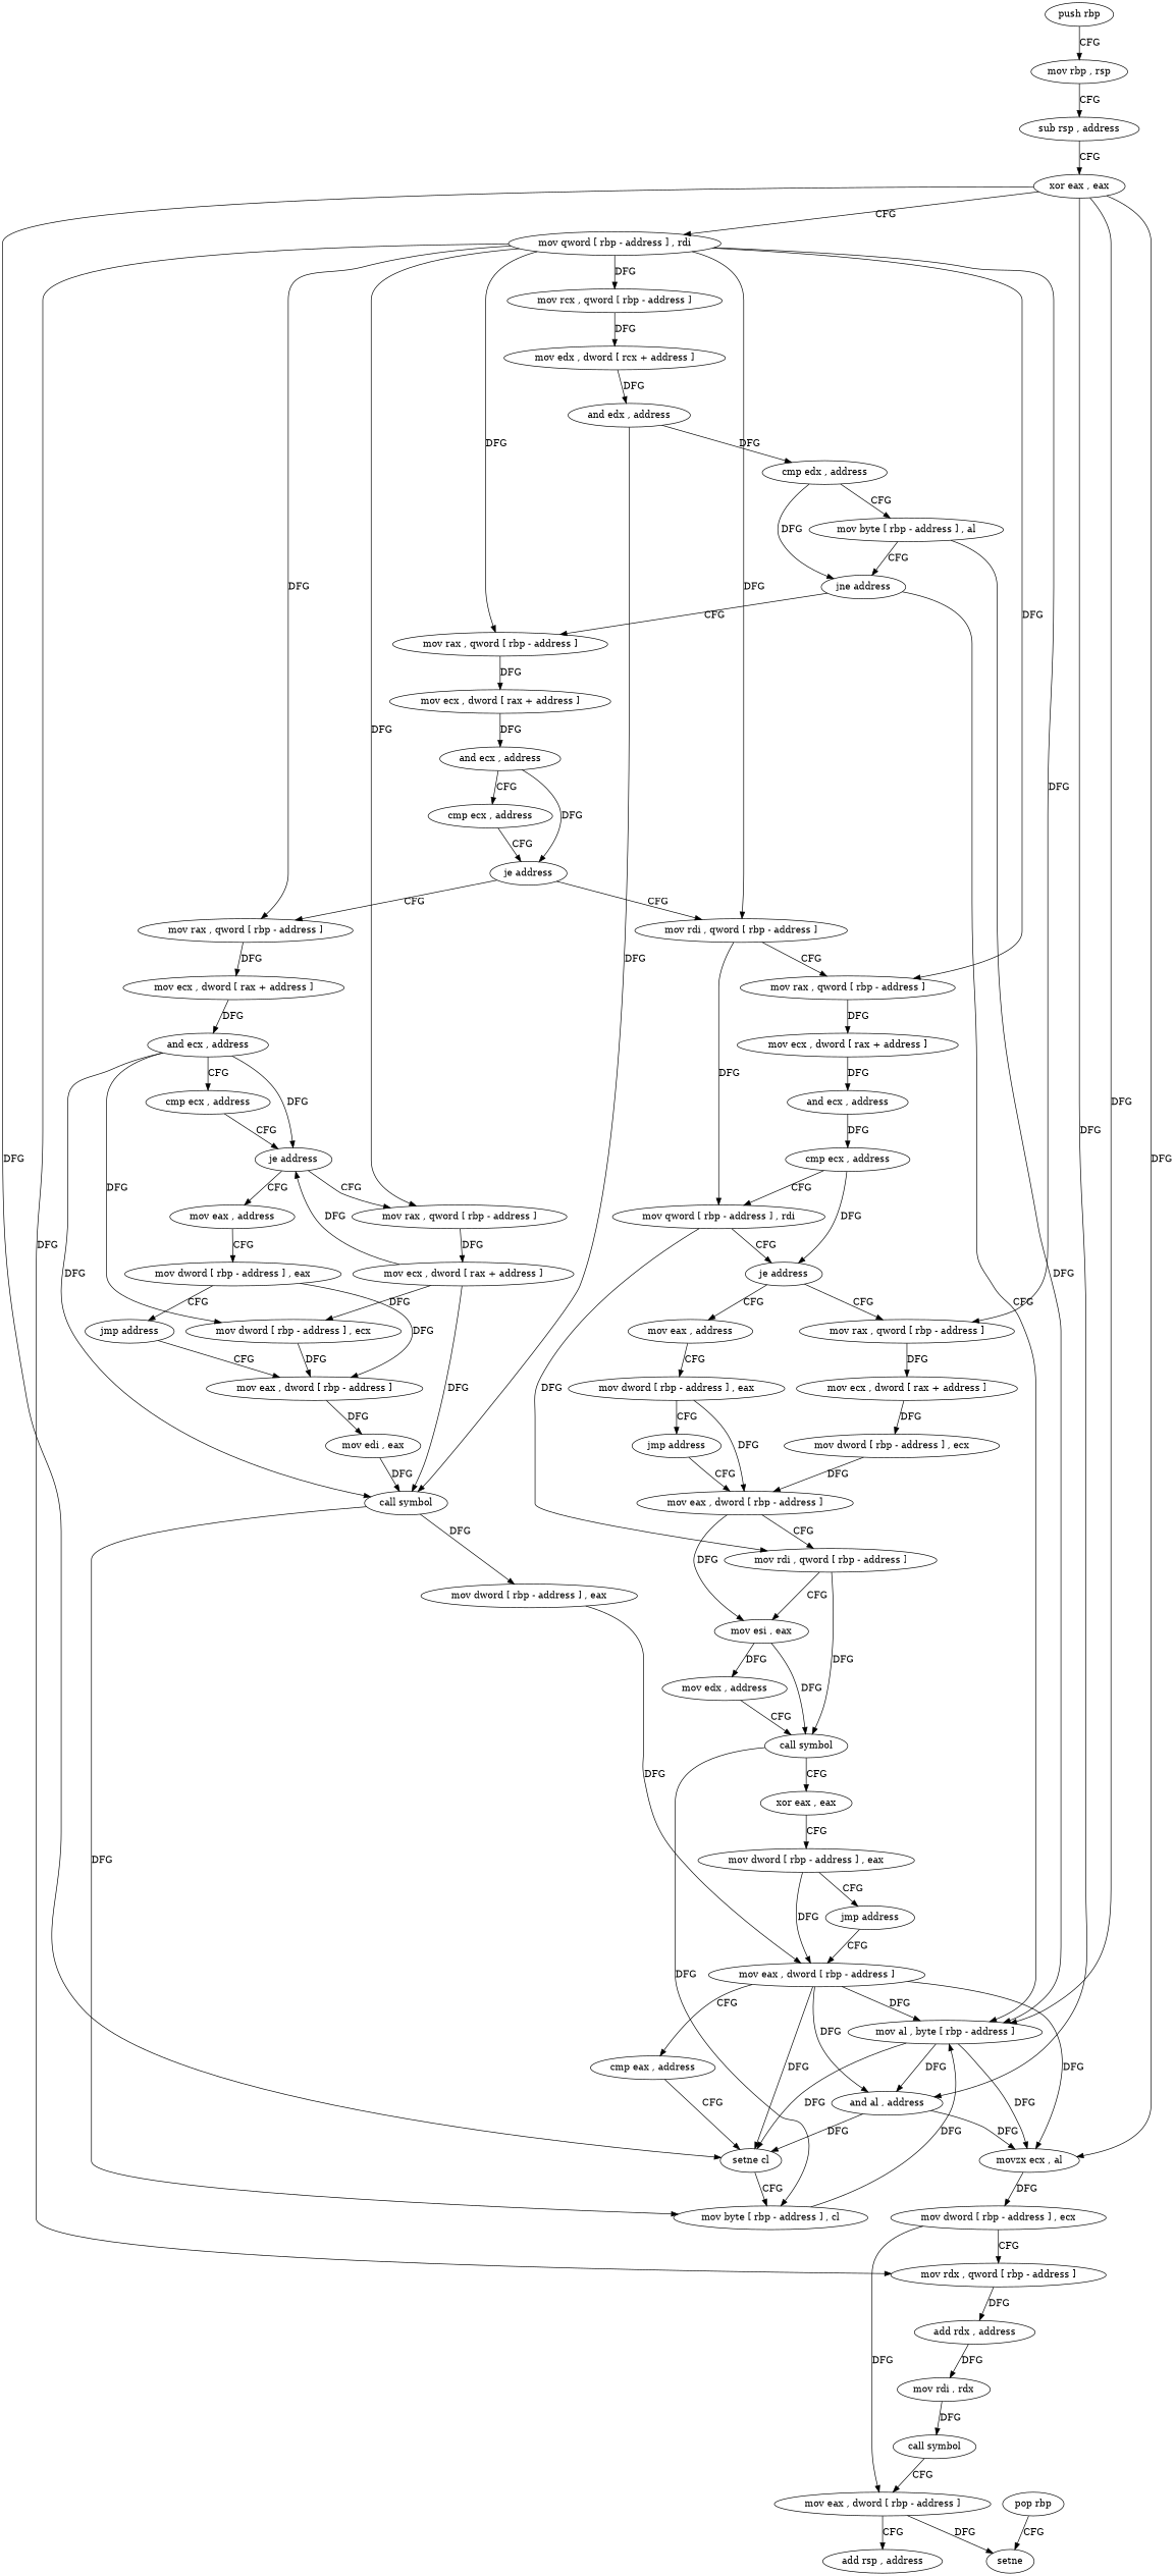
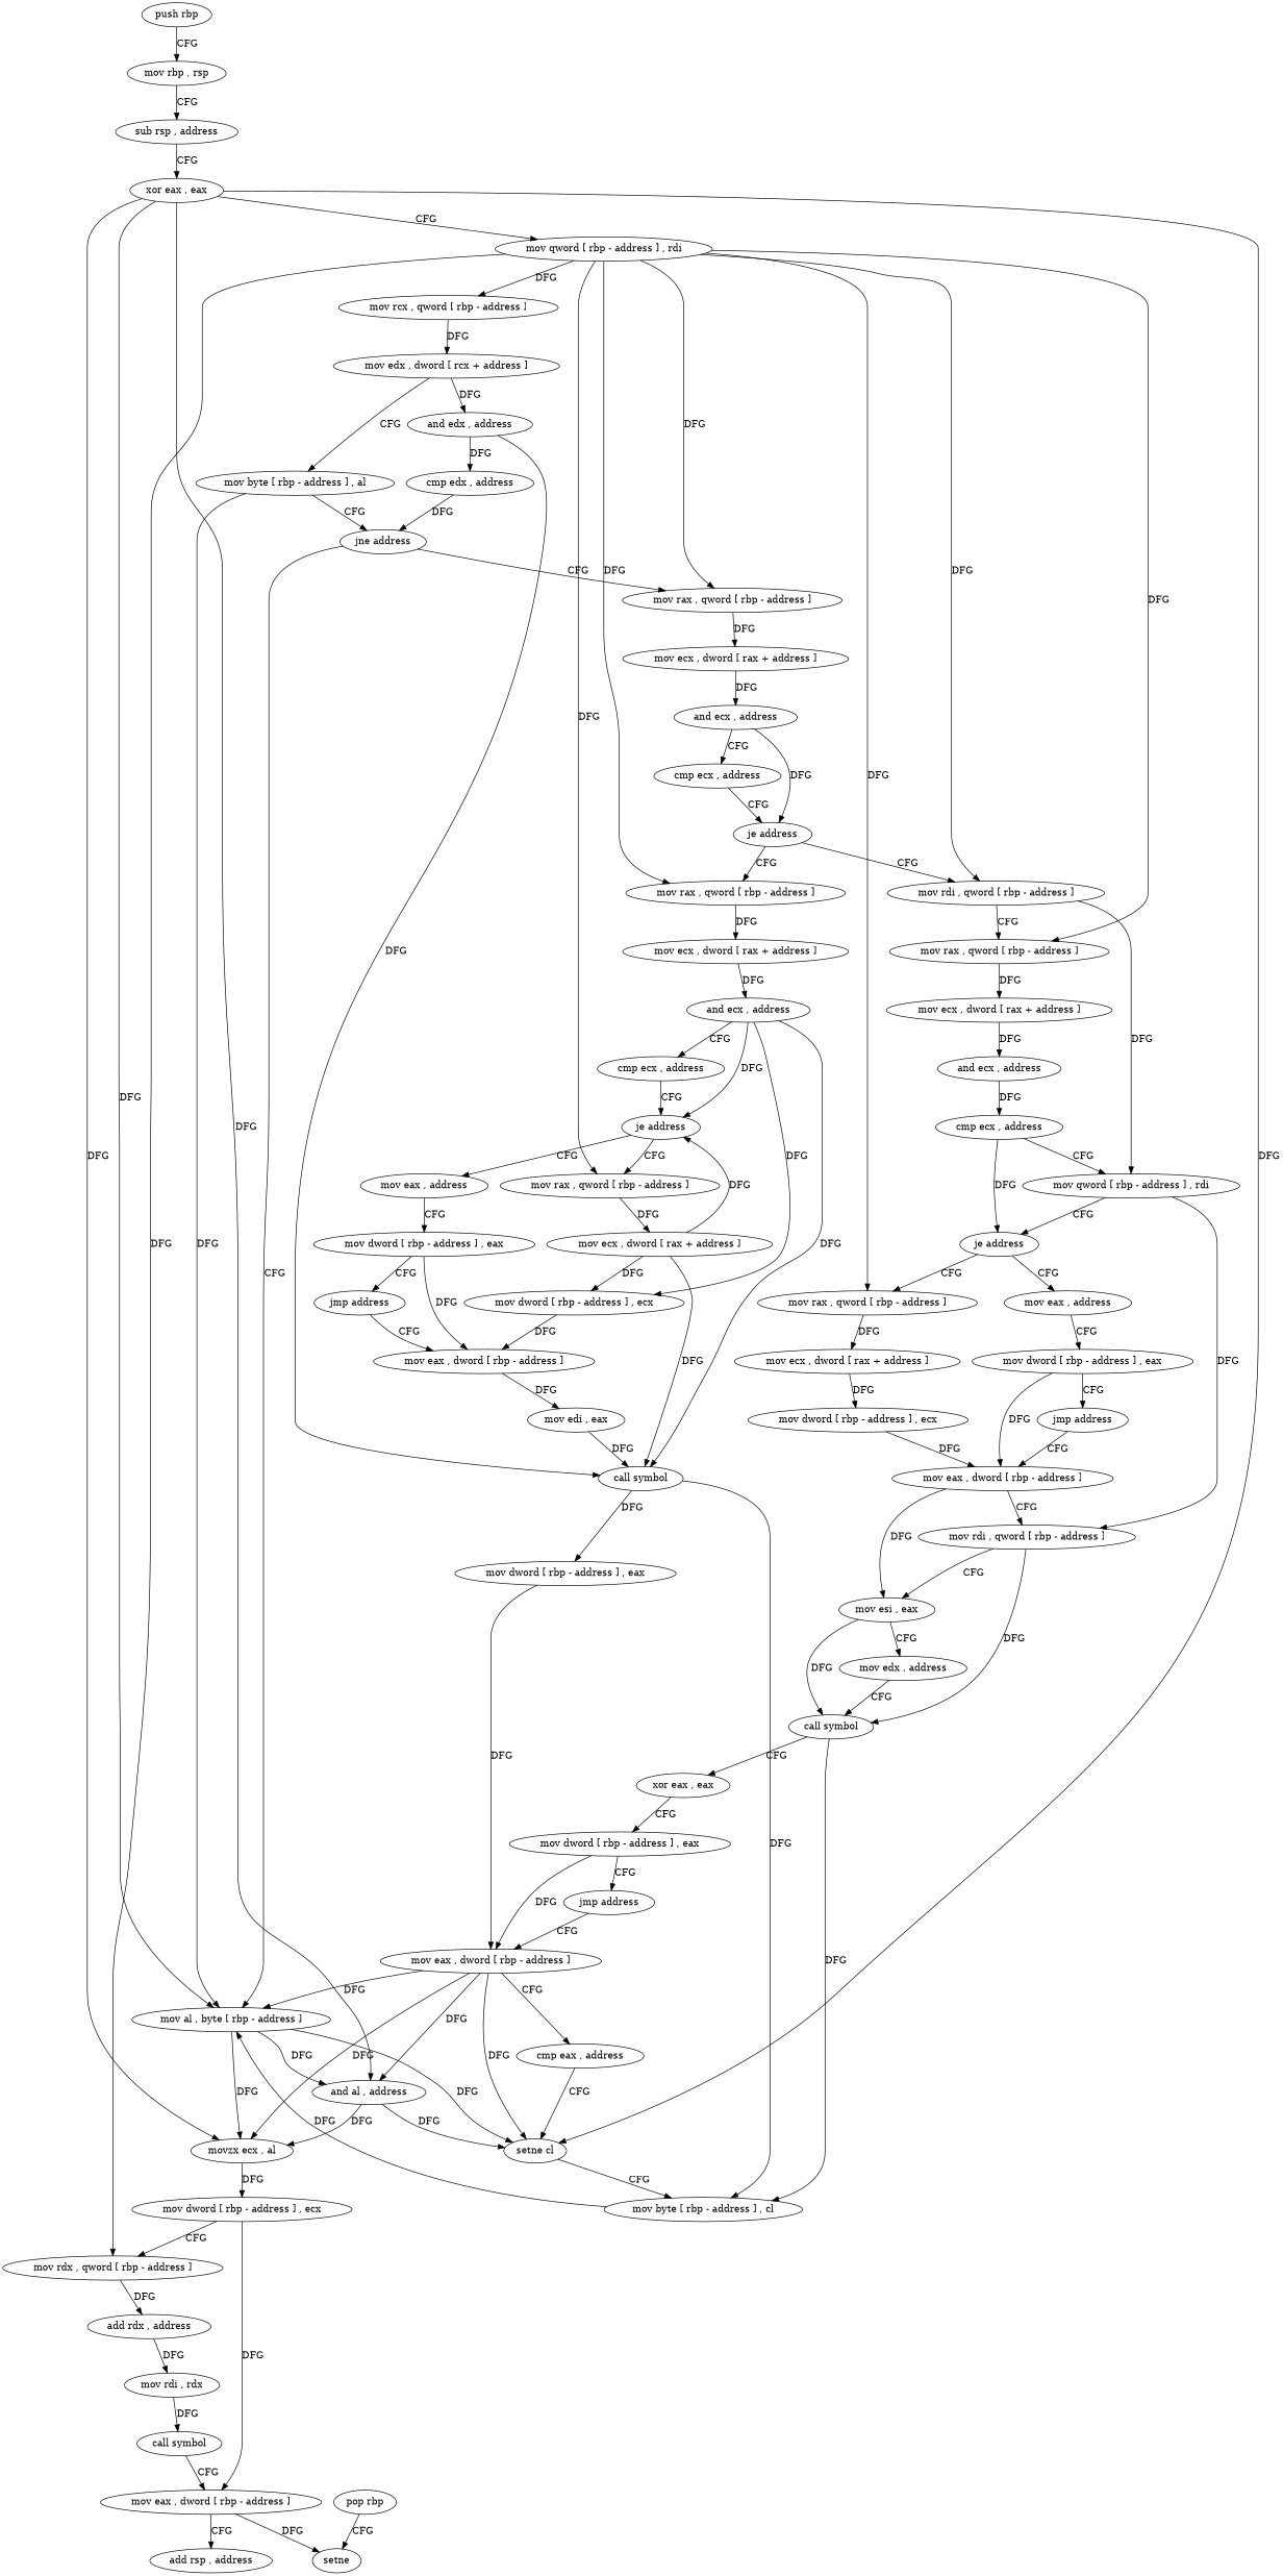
  digraph {
    n1 [label="push rbp"]
    n2 [label="mov rbp , rsp"]
    n3 [label="sub rsp , address"]
    n4 [label="xor eax , eax"]
    n5 [label="mov qword [ rbp - address ] , rdi"]
    n6 [label="mov al , byte [ rbp - address ]"]
    n7 [label="and al , address"]
    n8 [label="movzx ecx , al"]
    n9 [label="setne cl"]
    n10 [label="mov rcx , qword [ rbp - address ]"]
    n11 [label="mov rax , qword [ rbp - address ]"]
    n12 [label="mov rdx , qword [ rbp - address ]"]
    n13 [label="mov rax , qword [ rbp - address ]"]
    n14 [label="mov rdi , qword [ rbp - address ]"]
    n15 [label="mov rax , qword [ rbp - address ]"]
    n16 [label="mov rax , qword [ rbp - address ]"]
    n17 [label="mov rax , qword [ rbp - address ]"]
    n18 [label="mov dword [ rbp - address ] , ecx"]
    n19 [label="mov byte [ rbp - address ] , cl"]
    n20 [label="mov edx , dword [ rcx + address ]"]
    n21 [label="mov ecx , dword [ rax + address ]"]
    n22 [label="add rdx , address"]
    n23 [label="mov ecx , dword [ rax + address ]"]
    n24 [label="mov qword [ rbp - address ] , rdi"]
    n25 [label="mov ecx , dword [ rax + address ]"]
    n26 [label="mov ecx , dword [ rax + address ]"]
    n27 [label="mov ecx , dword [ rax + address ]"]
    n28 [label="and edx , address"]
    n29 [label="cmp edx , address"]
    n30 [label="call symbol"]
    n31 [label="mov byte [ rbp - address ] , al"]
    n32 [label="jne address"]
    n33 [label="mov dword [ rbp - address ] , eax"]
    n34 [label="and ecx , address"]
    n35 [label="mov eax , dword [ rbp - address ]"]
    n36 [label="add rsp , address"]
    n37 [label=setne]
    n38 [label="mov rdi , rdx"]
    n39 [label="call symbol"]
    n40 [label="pop rbp"]
    n41 [label="cmp ecx , address"]
    n42 [label="je address"]
    n43 [label="and ecx , address"]
    n44 [label="je address"]
    n45 [label="mov rdi , qword [ rbp - address ]"]
    n46 [label="cmp ecx , address"]
    n47 [label="je address"]
    n48 [label="mov dword [ rbp - address ] , ecx"]
    n49 [label="mov eax , address"]
    n50 [label="mov eax , dword [ rbp - address ]"]
    n51 [label="mov dword [ rbp - address ] , eax"]
    n52 [label="jmp address"]
    n53 [label="and ecx , address"]
    n54 [label="cmp ecx , address"]
    n55 [label="mov eax , address"]
    n56 [label="mov esi , eax"]
    n57 [label="call symbol"]
    n58 [label="mov dword [ rbp - address ] , eax"]
    n59 [label="mov dword [ rbp - address ] , ecx"]
    n60 [label="mov eax , dword [ rbp - address ]"]
    n61 [label="jmp address"]
    n62 [label="mov edi , eax"]
    n63 [label="mov edx , address"]
    n64 [label="mov eax , dword [ rbp - address ]"]
    n65 [label="cmp eax , address"]
    n66 [label="xor eax , eax"]
    n67 [label="mov dword [ rbp - address ] , eax"]
    n68 [label="jmp address"]
    n1 -> n2 [label=CFG]
    n2 -> n3 [label=CFG]
    n3 -> n4 [label=CFG]
    n4 -> n5 [label=CFG]
    n4 -> n6 [label=DFG]
    n4 -> n7 [label=DFG]
    n4 -> n8 [label=DFG]
    n4 -> n9 [label=DFG]
    n5 -> n10 [label=DFG]
    n5 -> n11 [label=DFG]
    n5 -> n12 [label=DFG]
    n5 -> n13 [label=DFG]
    n5 -> n14 [label=DFG]
    n5 -> n15 [label=DFG]
    n5 -> n16 [label=DFG]
    n5 -> n17 [label=DFG]
    n6 -> n7 [label=DFG]
    n6 -> n8 [label=DFG]
    n6 -> n9 [label=DFG]
    n7 -> n8 [label=DFG]
    n7 -> n9 [label=DFG]
    n8 -> n18 [label=DFG]
    n9 -> n19 [label=CFG]
    n10 -> n20 [label=DFG]
    n11 -> n21 [label=DFG]
    n12 -> n22 [label=DFG]
    n13 -> n23 [label=DFG]
    n14 -> n16 [label=CFG]
    n14 -> n24 [label=DFG]
    n15 -> n25 [label=DFG]
    n16 -> n26 [label=DFG]
    n17 -> n27 [label=DFG]
    n18 -> n12 [label=CFG]
    n18 -> n35 [label=DFG]
    n19 -> n6 [label=DFG]
    n20 -> n28 [label=DFG]
    n21 -> n34 [label=DFG]
    n22 -> n38 [label=DFG]
    n23 -> n43 [label=DFG]
    n24 -> n44 [label=CFG]
    n24 -> n45 [label=DFG]
    n25 -> n30 [label=DFG]
    n25 -> n47 [label=DFG]
    n25 -> n48 [label=DFG]
    n26 -> n53 [label=DFG]
    n27 -> n59 [label=DFG]
    n28 -> n29 [label=DFG]
    n28 -> n30 [label=DFG]
-   n29 -> n31 [label=CFG]
+   n20 -> n31 [label=CFG]
    n29 -> n32 [label=DFG]
    n30 -> n19 [label=DFG]
    n30 -> n33 [label=DFG]
    n31 -> n6 [label=DFG]
    n31 -> n32 [label=CFG]
    n32 -> n6 [label=CFG]
    n32 -> n11 [label=CFG]
    n33 -> n64 [label=DFG]
    n34 -> n41 [label=CFG]
    n34 -> n42 [label=DFG]
    n35 -> n36 [label=CFG]
    n35 -> n37 [label=DFG]
    n38 -> n39 [label=DFG]
    n39 -> n35 [label=CFG]
    n40 -> n37 [label=CFG]
    n41 -> n42 [label=CFG]
    n42 -> n13 [label=CFG]
    n42 -> n14 [label=CFG]
    n43 -> n30 [label=DFG]
    n43 -> n46 [label=CFG]
    n43 -> n47 [label=DFG]
    n43 -> n48 [label=DFG]
    n44 -> n17 [label=CFG]
    n44 -> n55 [label=CFG]
    n45 -> n56 [label=CFG]
    n45 -> n57 [label=DFG]
    n46 -> n47 [label=CFG]
    n47 -> n15 [label=CFG]
    n47 -> n49 [label=CFG]
    n48 -> n50 [label=DFG]
    n49 -> n51 [label=CFG]
    n50 -> n62 [label=DFG]
    n51 -> n50 [label=DFG]
    n51 -> n52 [label=CFG]
    n52 -> n50 [label=CFG]
    n53 -> n54 [label=DFG]
    n54 -> n24 [label=CFG]
    n54 -> n44 [label=DFG]
    n55 -> n58 [label=CFG]
    n56 -> n57 [label=DFG]
-   n56 -> n63 [label=DFG]
+   n56 -> n63 [label=CFG]
    n57 -> n19 [label=DFG]
    n57 -> n66 [label=CFG]
    n58 -> n60 [label=DFG]
    n58 -> n61 [label=CFG]
    n59 -> n60 [label=DFG]
    n60 -> n45 [label=CFG]
    n60 -> n56 [label=DFG]
    n61 -> n60 [label=CFG]
    n62 -> n30 [label=DFG]
    n63 -> n57 [label=CFG]
    n64 -> n6 [label=DFG]
    n64 -> n7 [label=DFG]
    n64 -> n8 [label=DFG]
    n64 -> n9 [label=DFG]
    n64 -> n65 [label=CFG]
    n65 -> n9 [label=CFG]
    n66 -> n67 [label=CFG]
    n67 -> n64 [label=DFG]
    n67 -> n68 [label=CFG]
    n68 -> n64 [label=CFG]
  }
